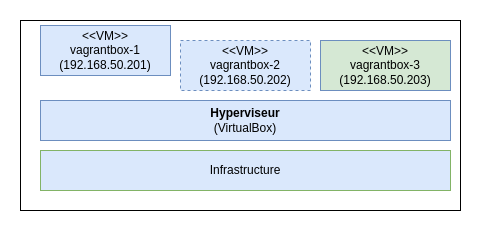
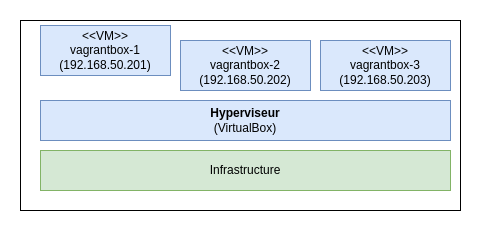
  <mxCell id="0" />
  <mxCell id="1" parent="0" />
  <mxCell id="2" value="" style="rounded=0;whiteSpace=wrap;html=1;" parent="1" vertex="1"><mxGeometry x="20" y="20" width="440" height="190" as="geometry" /></mxCell>
  <mxCell id="3" value="&amp;lt;&amp;lt;VM&amp;gt;&amp;gt;&lt;br&gt;vagrantbox-1&lt;br&gt;(192.168.50.201)" style="rounded=0;whiteSpace=wrap;html=1;fillColor=#dae8fc;strokeColor=#6c8ebf;" parent="1" vertex="1"><mxGeometry x="40" y="25" width="130" height="50" as="geometry" /></mxCell>
  <mxCell id="4" value="&lt;b&gt;Hyperviseur&lt;/b&gt;&lt;br&gt;(VirtualBox)" style="rounded=0;whiteSpace=wrap;html=1;fillColor=#dae8fc;strokeColor=#6c8ebf;" parent="1" vertex="1"><mxGeometry x="40" y="100" width="410" height="40" as="geometry" /></mxCell>
- <mxCell id="5" value="&amp;lt;&amp;lt;VM&amp;gt;&amp;gt;&lt;br&gt;vagrantbox-2&lt;br&gt;(192.168.50.202)" style="rounded=0;whiteSpace=wrap;html=1;fillColor=#dae8fc;strokeColor=#6c8ebf;dashed=1;" parent="1" vertex="1"><mxGeometry x="180" y="40" width="130" height="50" as="geometry" /></mxCell>
- <mxCell id="6" value="Infrastructure" style="rounded=0;whiteSpace=wrap;html=1;fillColor=#dae8fc;strokeColor=#82b366;" parent="1" vertex="1"><mxGeometry x="40" y="150" width="410" height="40" as="geometry" /></mxCell>
- <mxCell id="7" value="&amp;lt;&amp;lt;VM&amp;gt;&amp;gt;&lt;br&gt;vagrantbox-3&lt;br&gt;(192.168.50.203)" style="rounded=0;whiteSpace=wrap;html=1;fillColor=#d5e8d4;strokeColor=#6c8ebf;" vertex="1" parent="1"><mxGeometry x="320" y="40" width="130" height="50" as="geometry" /></mxCell>
+ <mxCell id="5" value="&amp;lt;&amp;lt;VM&amp;gt;&amp;gt;&lt;br&gt;vagrantbox-2&lt;br&gt;(192.168.50.202)" style="rounded=0;whiteSpace=wrap;html=1;fillColor=#dae8fc;strokeColor=#6c8ebf;" parent="1" vertex="1"><mxGeometry x="180" y="40" width="130" height="50" as="geometry" /></mxCell>
+ <mxCell id="6" value="Infrastructure" style="rounded=0;whiteSpace=wrap;html=1;fillColor=#d5e8d4;strokeColor=#82b366;" parent="1" vertex="1"><mxGeometry x="40" y="150" width="410" height="40" as="geometry" /></mxCell>
+ <mxCell id="7" value="&amp;lt;&amp;lt;VM&amp;gt;&amp;gt;&lt;br&gt;vagrantbox-3&lt;br&gt;(192.168.50.203)" style="rounded=0;whiteSpace=wrap;html=1;fillColor=#dae8fc;strokeColor=#6c8ebf;" vertex="1" parent="1"><mxGeometry x="320" y="40" width="130" height="50" as="geometry" /></mxCell>
